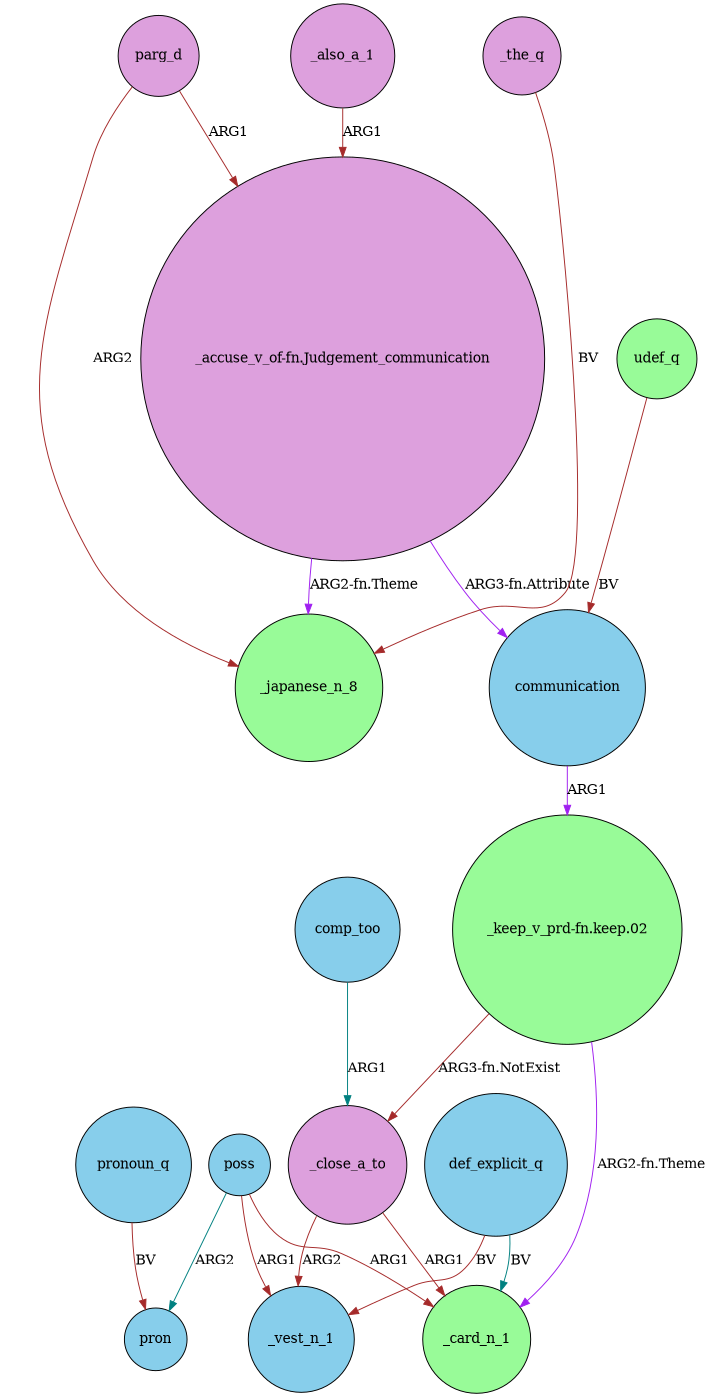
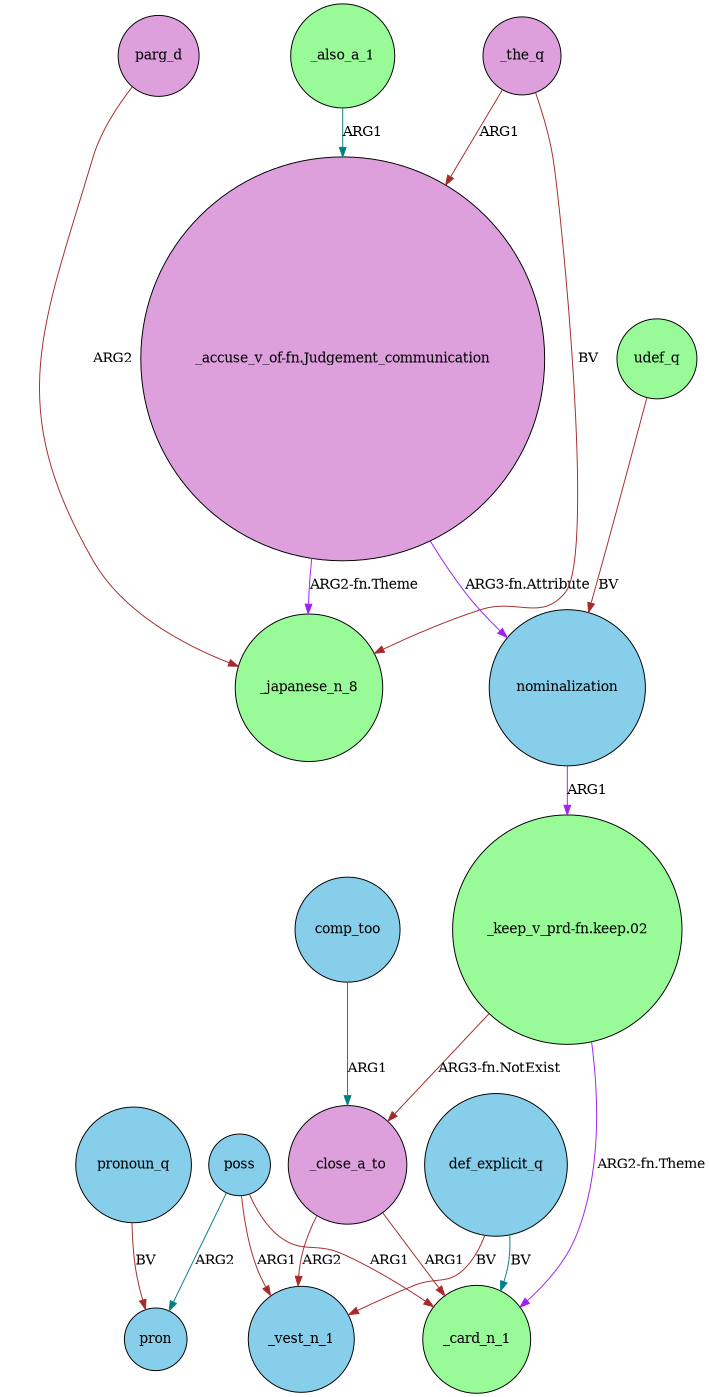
  digraph {
    node [fillcolor=skyblue shape=circle style=filled]
    edge [color=brown]
    _card_n_1 [fillcolor=palegreen]
    poss
    pron
    _vest_n_1
    parg_d [fillcolor=plum]
    n6 [fillcolor=palegreen label=_japanese_n_8]
    "_accuse_v_of-fn.Judgement_communication" [fillcolor=plum]
-   nominalization [label=communication]
+   nominalization
    "_keep_v_prd-fn.keep.02" [fillcolor=palegreen]
    _close_a_to [fillcolor=plum]
-   _also_a_1 [fillcolor=plum]
+   _also_a_1 [fillcolor=palegreen]
    def_explicit_q
    pronoun_q
    _the_q [fillcolor=plum]
    udef_q [fillcolor=palegreen]
    comp_too
    poss -> _card_n_1 [label=ARG1]
    poss -> pron [color=teal label=ARG2]
    poss -> _vest_n_1 [label=ARG1]
    parg_d -> n6 [label=ARG2]
-   parg_d -> "_accuse_v_of-fn.Judgement_communication" [label=ARG1]
+   _the_q -> "_accuse_v_of-fn.Judgement_communication" [label=ARG1]
    "_accuse_v_of-fn.Judgement_communication" -> n6 [color=purple label="ARG2-fn.Theme"]
    "_accuse_v_of-fn.Judgement_communication" -> nominalization [color=purple label="ARG3-fn.Attribute"]
    nominalization -> "_keep_v_prd-fn.keep.02" [color=purple label=ARG1]
    "_keep_v_prd-fn.keep.02" -> _card_n_1 [color=purple label="ARG2-fn.Theme"]
    "_keep_v_prd-fn.keep.02" -> _close_a_to [label="ARG3-fn.NotExist"]
    _close_a_to -> _card_n_1 [label=ARG1]
    _close_a_to -> _vest_n_1 [label=ARG2]
-   _also_a_1 -> "_accuse_v_of-fn.Judgement_communication" [label=ARG1]
+   _also_a_1 -> "_accuse_v_of-fn.Judgement_communication" [color=teal label=ARG1]
    def_explicit_q -> _card_n_1 [color=teal label=BV]
    def_explicit_q -> _vest_n_1 [label=BV]
    pronoun_q -> pron [label=BV]
    _the_q -> n6 [label=BV]
    udef_q -> nominalization [label=BV]
    comp_too -> _close_a_to [color=teal label=ARG1]
  }
